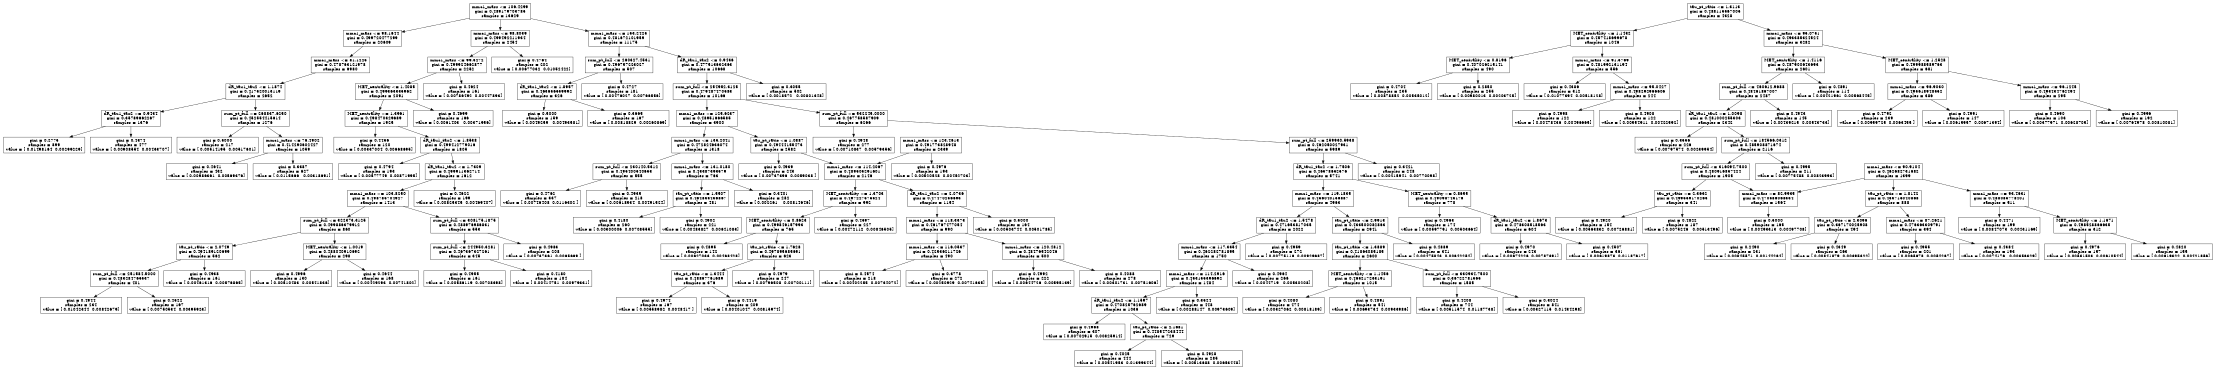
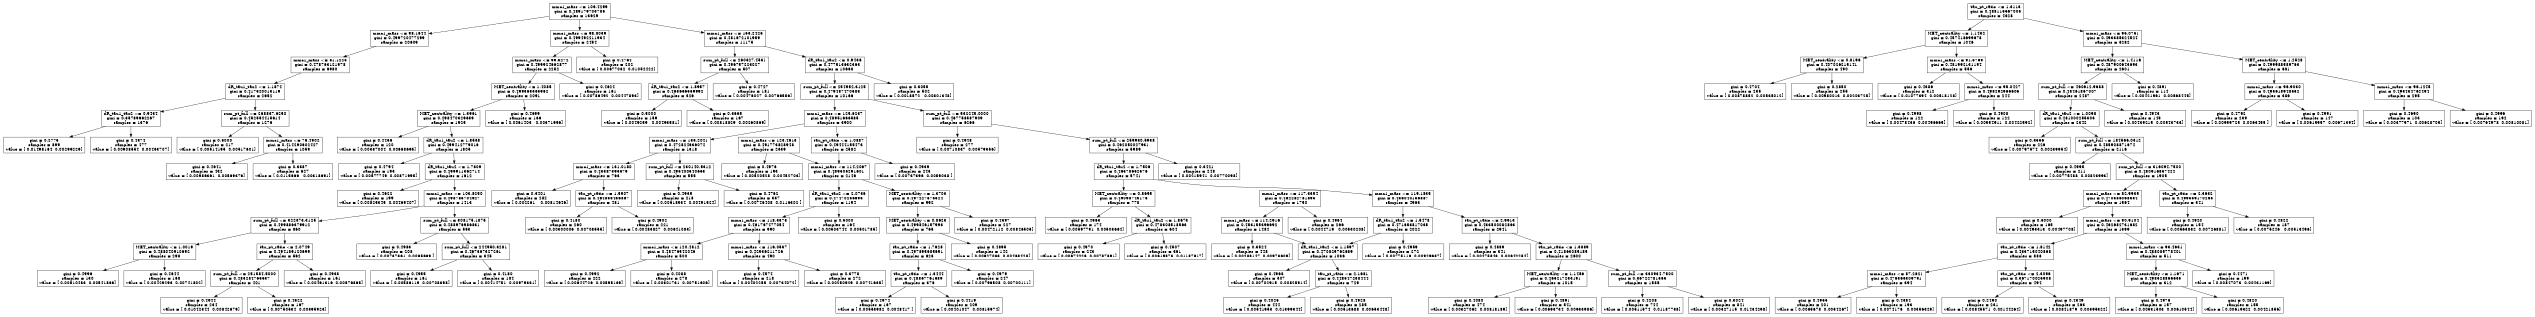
  digraph {
    node [shape=box]
    n1 [label="mmc1_mass <= 98.1644\ngini = 0.499720477299\nsamples = 20609"]
    n2 [label="mmc1_mass <= 81.1225\ngini = 0.478763121978\nsamples = 6980"]
    n3 [label="dR_tau1_tau2 <= 1.1874\ngini = 0.417520013119\nsamples = 2652"]
    n4 [label="mmc1_mass <= 106.4299\ngini = 0.489179703785\nsamples = 13629"]
    n5 [label="mmc1_mass <= 98.8039\ngini = 0.499492211934\nsamples = 2454"]
    n6 [label="mmc1_mass <= 153.2425\ngini = 0.481672101959\nsamples = 11175"]
    n7 [label="dR_tau1_tau2 <= 0.9434\ngini = 0.35789662267\nsamples = 1376"]
    n8 [label="sum_pt_full <= 268837.6250\ngini = 0.452554415614\nsamples = 1276"]
    n9 [label="tau_pt_ratio <= 1.3113\ngini = 0.488115567005\nsamples = 4328"]
    n10 [label="MET_centrality <= 1.1432\ngini = 0.457418699678\nsamples = 1046"]
    n11 [label="mmc1_mass <= 95.0751\ngini = 0.493385324524\nsamples = 3282"]
    n12 [label="gini = 0.4374\nsamples = 477\nvalue = [ 0.00908554  0.00433707]"]
    n13 [label="gini = 0.2775\nsamples = 899\nvalue = [ 0.01498164  0.00299229]"]
    n14 [label="mmc1_mass <= 76.4902\ngini = 0.414290602427\nsamples = 1059"]
    n15 [label="gini = 0.5000\nsamples = 217\nvalue = [ 0.00514195  0.00517601]"]
    n16 [label="gini = 0.3387\nsamples = 627\nvalue = [ 0.0115666   0.00318691]"]
    n17 [label="gini = 0.4641\nsamples = 432\nvalue = [ 0.00986361  0.00569376]"]
    n18 [label="MET_centrality <= 0.8196\ngini = 0.407026215141\nsamples = 490"]
    n19 [label="mmc1_mass <= 91.5769\ngini = 0.481992131194\nsamples = 556"]
    n20 [label="MET_centrality <= 1.4116\ngini = 0.487900643693\nsamples = 2601"]
    n21 [label="MET_centrality <= 1.2528\ngini = 0.499988589763\nsamples = 681"]
    n22 [label="gini = 0.4704\nsamples = 235\nvalue = [ 0.00878852  0.00535012]"]
    n23 [label="gini = 0.2850\nsamples = 255\nvalue = [ 0.00980013  0.00203725]"]
    n24 [label="gini = 0.4386\nsamples = 312\nvalue = [ 0.01077394  0.00518128]"]
    n25 [label="mmc1_mass <= 95.0427\ngini = 0.498292966606\nsamples = 244"]
    n26 [label="gini = 0.4998\nsamples = 122\nvalue = [ 0.00478436  0.00496665]"]
    n27 [label="gini = 0.4908\nsamples = 122\nvalue = [ 0.00554911  0.00422592]"]
    n28 [label="sum_pt_full <= 460612.9688\ngini = 0.48461867007\nsamples = 2487"]
    n29 [label="gini = 0.4891\nsamples = 114\nvalue = [ 0.00421961  0.00568445]"]
    n30 [label="mmc1_mass <= 96.9030\ngini = 0.495618948552\nsamples = 386"]
    n31 [label="mmc1_mass <= 96.1245\ngini = 0.493434762494\nsamples = 295"]
    n32 [label="dR_tau1_tau2 <= 1.0098\ngini = 0.481000255303\nsamples = 2342"]
    n33 [label="gini = 0.4943\nsamples = 145\nvalue = [ 0.00439215  0.00543733]"]
    n34 [label="gini = 0.3556\nsamples = 226\nvalue = [ 0.00797574  0.00239954]"]
    n35 [label="sum_pt_full <= 184566.0312\ngini = 0.485908871674\nsamples = 2116"]
    n36 [label="gini = 0.4995\nsamples = 211\nvalue = [ 0.00775488  0.00823993]"]
    n37 [label="sum_pt_full <= 316094.7500\ngini = 0.480916857424\nsamples = 1905"]
    n38 [label="mmc1_mass <= 82.9935\ngini = 0.470586068334\nsamples = 1564"]
    n39 [label="tau_pt_ratio <= 2.3632\ngini = 0.499559170263\nsamples = 341"]
    n40 [label="gini = 0.5000\nsamples = 165\nvalue = [ 0.00493313  0.00497708]"]
    n41 [label="mmc1_mass <= 90.9104\ngini = 0.462682731682\nsamples = 1399"]
    n42 [label="gini = 0.4920\nsamples = 154\nvalue = [ 0.00563832  0.00726881]"]
    n43 [label="gini = 0.4822\nsamples = 187\nvalue = [ 0.0075246   0.00513496]"]
    n44 [label="tau_pt_ratio <= 1.8142\ngini = 0.433715040868\nsamples = 888"]
    n45 [label="mmc1_mass <= 93.4631\ngini = 0.488085778401\nsamples = 511"]
    n46 [label="mmc1_mass <= 87.2621\ngini = 0.476363309791\nsamples = 394"]
    n47 [label="tau_pt_ratio <= 2.3096\ngini = 0.367170025908\nsamples = 494"]
    n48 [label="MET_centrality <= 1.1671\ngini = 0.498528866635\nsamples = 312"]
    n49 [label="gini = 0.4471\nsamples = 199\nvalue = [ 0.00847073  0.00431169]"]
    n50 [label="gini = 0.4955\nsamples = 201\nvalue = [ 0.0065678  0.0054267]"]
    n51 [label="gini = 0.4384\nsamples = 193\nvalue = [ 0.0074176   0.00356329]"]
    n52 [label="gini = 0.2490\nsamples = 231\nvalue = [ 0.00845571  0.00144264]"]
    n53 [label="gini = 0.4349\nsamples = 263\nvalue = [ 0.00841879  0.00395322]"]
    n54 [label="gini = 0.4976\nsamples = 157\nvalue = [ 0.00531503  0.00610544]"]
    n55 [label="gini = 0.4820\nsamples = 155\nvalue = [ 0.00619322  0.00421856]"]
    n56 [label="gini = 0.4792\nsamples = 239\nvalue = [ 0.00959725  0.0063455 ]"]
    n57 [label="gini = 0.4991\nsamples = 147\nvalue = [ 0.00615957  0.00671394]"]
    n58 [label="gini = 0.4690\nsamples = 103\nvalue = [ 0.00377971  0.00628705]"]
    n59 [label="gini = 0.4996\nsamples = 192\nvalue = [ 0.00764978  0.00810081]"]
    n60 [label="gini = 0.4764\nsamples = 202\nvalue = [ 0.00677032  0.01052422]"]
    n61 [label="mmc1_mass <= 99.3272\ngini = 0.499924662877\nsamples = 2252"]
    n62 [label="dR_tau1_tau2 <= 0.9436\ngini = 0.477513632363\nsamples = 10668"]
    n63 [label="sum_pt_full <= 260327.4531\ngini = 0.496757223027\nsamples = 507"]
    n64 [label="gini = 0.4624\nsamples = 161\nvalue = [ 0.00786492  0.00447893]"]
    n65 [label="MET_centrality <= 1.4085\ngini = 0.499363335962\nsamples = 2091"]
    n66 [label="MET_centrality <= 1.3961\ngini = 0.498470329689\nsamples = 1925"]
    n67 [label="gini = 0.4699\nsamples = 166\nvalue = [ 0.0061403   0.00371956]"]
    n68 [label="dR_tau1_tau2 <= 1.8538\ngini = 0.499412779016\nsamples = 1805"]
    n69 [label="gini = 0.4456\nsamples = 120\nvalue = [ 0.00337004  0.00668695]"]
    n70 [label="dR_tau1_tau2 <= 1.7309\ngini = 0.499911362714\nsamples = 1612"]
    n71 [label="gini = 0.4794\nsamples = 193\nvalue = [ 0.00577749  0.00871995]"]
    n72 [label="mmc1_mass <= 103.8250\ngini = 0.498785704927\nsamples = 1413"]
    n73 [label="gini = 0.4622\nsamples = 199\nvalue = [ 0.00825345  0.00469407]"]
    n74 [label="sum_pt_full <= 322373.3125\ngini = 0.499886379912\nsamples = 860"]
    n75 [label="sum_pt_full <= 308175.1875\ngini = 0.488976986831\nsamples = 553"]
    n76 [label="tau_pt_ratio <= 2.0749\ngini = 0.494189120699\nsamples = 562"]
    n77 [label="MET_centrality <= 1.0019\ngini = 0.488040910692\nsamples = 298"]
    n78 [label="sum_pt_full <= 244950.3281\ngini = 0.467367327261\nsamples = 345"]
    n79 [label="gini = 0.4983\nsamples = 208\nvalue = [ 0.00737361  0.0065669 ]"]
    n80 [label="sum_pt_full <= 251584.5000\ngini = 0.483284765537\nsamples = 401"]
    n81 [label="gini = 0.4938\nsamples = 161\nvalue = [ 0.00461316  0.00576865]"]
    n82 [label="gini = 0.4996\nsamples = 130\nvalue = [ 0.00510483  0.00541836]"]
    n83 [label="gini = 0.4644\nsamples = 168\nvalue = [ 0.00429293  0.00741802]"]
    n84 [label="gini = 0.4944\nsamples = 234\nvalue = [ 0.01042344  0.00842679]"]
    n85 [label="gini = 0.4522\nsamples = 167\nvalue = [ 0.00750534  0.00395923]"]
    n86 [label="gini = 0.4955\nsamples = 161\nvalue = [ 0.00586119  0.00708398]"]
    n87 [label="gini = 0.4180\nsamples = 184\nvalue = [ 0.00414751  0.00979331]"]
    n88 [label="gini = 0.3055\nsamples = 502\nvalue = [ 0.0018572   0.00801348]"]
    n89 [label="sum_pt_full <= 254952.3125\ngini = 0.479487470583\nsamples = 10166"]
    n90 [label="gini = 0.4727\nsamples = 181\nvalue = [ 0.00476027  0.00766556]"]
    n91 [label="dR_tau1_tau2 <= 1.8957\ngini = 0.463656559992\nsamples = 326"]
    n92 [label="mmc1_mass <= 125.6237\ngini = 0.48951666585\nsamples = 3900"]
    n93 [label="sum_pt_full <= 532245.0000\ngini = 0.467758587909\nsamples = 6266"]
    n94 [label="tau_pt_ratio <= 1.0887\ngini = 0.49444155473\nsamples = 2582"]
    n95 [label="mmc1_mass <= 135.2041\ngini = 0.472824636074\nsamples = 1318"]
    n96 [label="sum_pt_full <= 259930.5938\ngini = 0.462050027931\nsamples = 5989"]
    n97 [label="gini = 0.4948\nsamples = 277\nvalue = [ 0.00710837  0.00579356]"]
    n98 [label="gini = 0.4939\nsamples = 243\nvalue = [ 0.00737396  0.0059038 ]"]
    n99 [label="mmc1_mass <= 114.2067\ngini = 0.489505291601\nsamples = 2146"]
    n100 [label="mmc1_mass <= 131.0180\ngini = 0.43387393579\nsamples = 763"]
    n101 [label="sum_pt_full <= 230140.5312\ngini = 0.495400540653\nsamples = 555"]
    n102 [label="mmc1_mass <= 123.4613\ngini = 0.491773828948\nsamples = 2339"]
    n103 [label="gini = 0.4976\nsamples = 193\nvalue = [ 0.00520528  0.00452703]"]
    n104 [label="MET_centrality <= 1.3703\ngini = 0.497227575524\nsamples = 992"]
    n105 [label="dR_tau1_tau2 <= 2.0736\ngini = 0.47470256693\nsamples = 1154"]
    n106 [label="MET_centrality <= 0.8623\ngini = 0.499846157993\nsamples = 765"]
    n107 [label="gini = 0.4597\nsamples = 227\nvalue = [ 0.00472112  0.00846505]"]
    n108 [label="mmc1_mass <= 118.3373\ngini = 0.461767477054\nsamples = 990"]
    n109 [label="gini = 0.5000\nsamples = 164\nvalue = [ 0.00503744  0.00501785]"]
    n110 [label="gini = 0.4895\nsamples = 142\nvalue = [ 0.00627033  0.00468428]"]
    n111 [label="tau_pt_ratio <= 1.7628\ngini = 0.497895685691\nsamples = 623"]
    n112 [label="tau_pt_ratio <= 1.3444\ngini = 0.48867761689\nsamples = 376"]
    n113 [label="gini = 0.4979\nsamples = 247\nvalue = [ 0.00796508  0.00700111]"]
    n114 [label="gini = 0.4974\nsamples = 167\nvalue = [ 0.00558982  0.0048417 ]"]
    n115 [label="gini = 0.4419\nsamples = 209\nvalue = [ 0.00401047  0.00815974]"]
    n116 [label="mmc1_mass <= 116.0537\ngini = 0.42536211726\nsamples = 490"]
    n117 [label="mmc1_mass <= 120.4812\ngini = 0.48476542046\nsamples = 500"]
    n118 [label="gini = 0.4574\nsamples = 218\nvalue = [ 0.00402255  0.00734072]"]
    n119 [label="gini = 0.3778\nsamples = 272\nvalue = [ 0.00250929  0.00741635]"]
    n120 [label="gini = 0.4992\nsamples = 222\nvalue = [ 0.00644726  0.00595139]"]
    n121 [label="gini = 0.4088\nsamples = 278\nvalue = [ 0.00301731  0.00751606]"]
    n122 [label="tau_pt_ratio <= 1.5507\ngini = 0.464833436867\nsamples = 481"]
    n123 [label="gini = 0.3401\nsamples = 282\nvalue = [ 0.002261    0.00814646]"]
    n124 [label="gini = 0.4762\nsamples = 337\nvalue = [ 0.00746408  0.0116302 ]"]
    n125 [label="gini = 0.4935\nsamples = 218\nvalue = [ 0.00618534  0.00491524]"]
    n126 [label="gini = 0.4180\nsamples = 260\nvalue = [ 0.00300006  0.00708555]"]
    n127 [label="gini = 0.4902\nsamples = 221\nvalue = [ 0.00483827  0.00641083]"]
    n128 [label="gini = 0.3421\nsamples = 248\nvalue = [ 0.00215941  0.00770098]"]
    n129 [label="dR_tau1_tau2 <= 1.7506\ngini = 0.46578652576\nsamples = 5741"]
    n130 [label="mmc1_mass <= 119.1835\ngini = 0.456040156887\nsamples = 4963"]
    n131 [label="MET_centrality <= 0.8655\ngini = 0.49098743176\nsamples = 778"]
    n132 [label="dR_tau1_tau2 <= 1.5478\ngini = 0.471653817035\nsamples = 2022"]
    n133 [label="tau_pt_ratio <= 2.9913\ngini = 0.433500082863\nsamples = 2941"]
    n134 [label="gini = 0.4963\nsamples = 174\nvalue = [ 0.00597791  0.00503664]"]
    n135 [label="dR_tau1_tau2 <= 1.8673\ngini = 0.478308518563\nsamples = 604"]
    n136 [label="mmc1_mass <= 117.3354\ngini = 0.462282781895\nsamples = 1750"]
    n137 [label="gini = 0.4959\nsamples = 272\nvalue = [ 0.00775116  0.00929687]"]
    n138 [label="tau_pt_ratio <= 1.3889\ngini = 0.41863085185\nsamples = 2600"]
    n139 [label="gini = 0.4889\nsamples = 341\nvalue = [ 0.00475843  0.00642254]"]
    n140 [label="mmc1_mass <= 114.2916\ngini = 0.453155396692\nsamples = 1484"]
    n141 [label="gini = 0.4964\nsamples = 266\nvalue = [ 0.0044719   0.00530208]"]
    n142 [label="dR_tau1_tau2 <= 1.1597\ngini = 0.470825762689\nsamples = 1036"]
    n143 [label="gini = 0.3524\nsamples = 448\nvalue = [ 0.00288147  0.00973609]"]
    n144 [label="gini = 0.4968\nsamples = 307\nvalue = [ 0.00702915  0.00825914]"]
    n145 [label="tau_pt_ratio <= 2.1681\ngini = 0.448547238444\nsamples = 729"]
    n146 [label="gini = 0.4025\nsamples = 444\nvalue = [ 0.00541953  0.01399344]"]
    n147 [label="gini = 0.4928\nsamples = 285\nvalue = [ 0.00513688  0.00653448]"]
    n148 [label="MET_centrality <= 1.1456\ngini = 0.465217233191\nsamples = 1015"]
    n149 [label="sum_pt_full <= 330934.7500\ngini = 0.36722781565\nsamples = 1585"]
    n150 [label="gini = 0.4080\nsamples = 474\nvalue = [ 0.00327062  0.00818189]"]
    n151 [label="gini = 0.4891\nsamples = 541\nvalue = [ 0.00693734  0.00933986]"]
    n152 [label="gini = 0.4208\nsamples = 744\nvalue = [ 0.00511574  0.01187738]"]
    n153 [label="gini = 0.3024\nsamples = 841\nvalue = [ 0.00327115  0.01434298]"]
    n154 [label="gini = 0.4970\nsamples = 243\nvalue = [ 0.00674226  0.00787391]"]
    n155 [label="gini = 0.4507\nsamples = 361\nvalue = [ 0.00619873  0.01187617]"]
    n156 [label="gini = 0.5000\nsamples = 159\nvalue = [ 0.0049259   0.00493581]"]
    n157 [label="gini = 0.3665\nsamples = 167\nvalue = [ 0.00818829  0.00260869]"]
    n1 -> n2
    n2 -> n3
    n3 -> n7
    n3 -> n8
    n4 -> n1
    n4 -> n5
    n4 -> n6
    n5 -> n60
    n5 -> n61
    n6 -> n62
    n6 -> n63
    n7 -> n12
    n7 -> n13
    n8 -> n14
    n8 -> n15
    n9 -> n10
    n9 -> n11
    n10 -> n18
    n10 -> n19
    n11 -> n20
    n11 -> n21
    n14 -> n16
    n14 -> n17
    n18 -> n22
    n18 -> n23
    n19 -> n24
    n19 -> n25
    n20 -> n28
    n20 -> n29
    n21 -> n30
    n21 -> n31
    n25 -> n26
    n25 -> n27
    n28 -> n32
    n28 -> n33
    n30 -> n56
    n30 -> n57
    n31 -> n58
    n31 -> n59
    n32 -> n34
    n32 -> n35
    n35 -> n36
    n35 -> n37
    n37 -> n38
    n37 -> n39
    n38 -> n40
-   n41 -> n38
+   n38 -> n41
    n39 -> n42
    n39 -> n43
    n41 -> n44
    n41 -> n45
    n44 -> n46
    n44 -> n47
    n45 -> n48
    n45 -> n49
    n46 -> n50
    n46 -> n51
    n47 -> n52
    n47 -> n53
    n48 -> n54
    n48 -> n55
    n61 -> n64
    n61 -> n65
    n62 -> n88
    n62 -> n89
    n63 -> n90
    n63 -> n91
    n65 -> n66
    n65 -> n67
    n66 -> n68
    n66 -> n69
    n68 -> n70
    n68 -> n71
    n70 -> n72
    n70 -> n73
    n72 -> n74
    n72 -> n75
    n74 -> n76
    n74 -> n77
    n75 -> n78
    n75 -> n79
    n76 -> n80
    n76 -> n81
    n77 -> n82
    n77 -> n83
    n78 -> n86
    n78 -> n87
    n80 -> n84
    n80 -> n85
    n89 -> n92
    n89 -> n93
    n91 -> n156
    n91 -> n157
    n92 -> n94
    n92 -> n95
    n93 -> n96
    n93 -> n97
    n94 -> n98
    n94 -> n99
    n95 -> n100
    n95 -> n101
    n96 -> n128
    n96 -> n129
    n99 -> n104
    n99 -> n105
    n100 -> n122
    n100 -> n123
    n101 -> n124
    n101 -> n125
    n102 -> n99
    n102 -> n103
    n104 -> n106
    n104 -> n107
    n105 -> n108
    n105 -> n109
    n106 -> n110
    n106 -> n111
    n108 -> n116
    n108 -> n117
    n111 -> n112
    n111 -> n113
    n112 -> n114
    n112 -> n115
    n116 -> n118
    n116 -> n119
    n117 -> n120
    n117 -> n121
    n122 -> n126
    n122 -> n127
    n129 -> n130
    n129 -> n131
    n130 -> n132
    n130 -> n133
    n131 -> n134
    n131 -> n135
-   n132 -> n136
+   n132 -> n142
    n132 -> n137
    n133 -> n138
    n133 -> n139
    n135 -> n154
    n135 -> n155
    n136 -> n140
    n136 -> n141
    n138 -> n148
    n138 -> n149
    n140 -> n142
    n140 -> n143
    n142 -> n144
    n142 -> n145
    n145 -> n146
    n145 -> n147
    n148 -> n150
    n148 -> n151
    n149 -> n152
    n149 -> n153
  }
